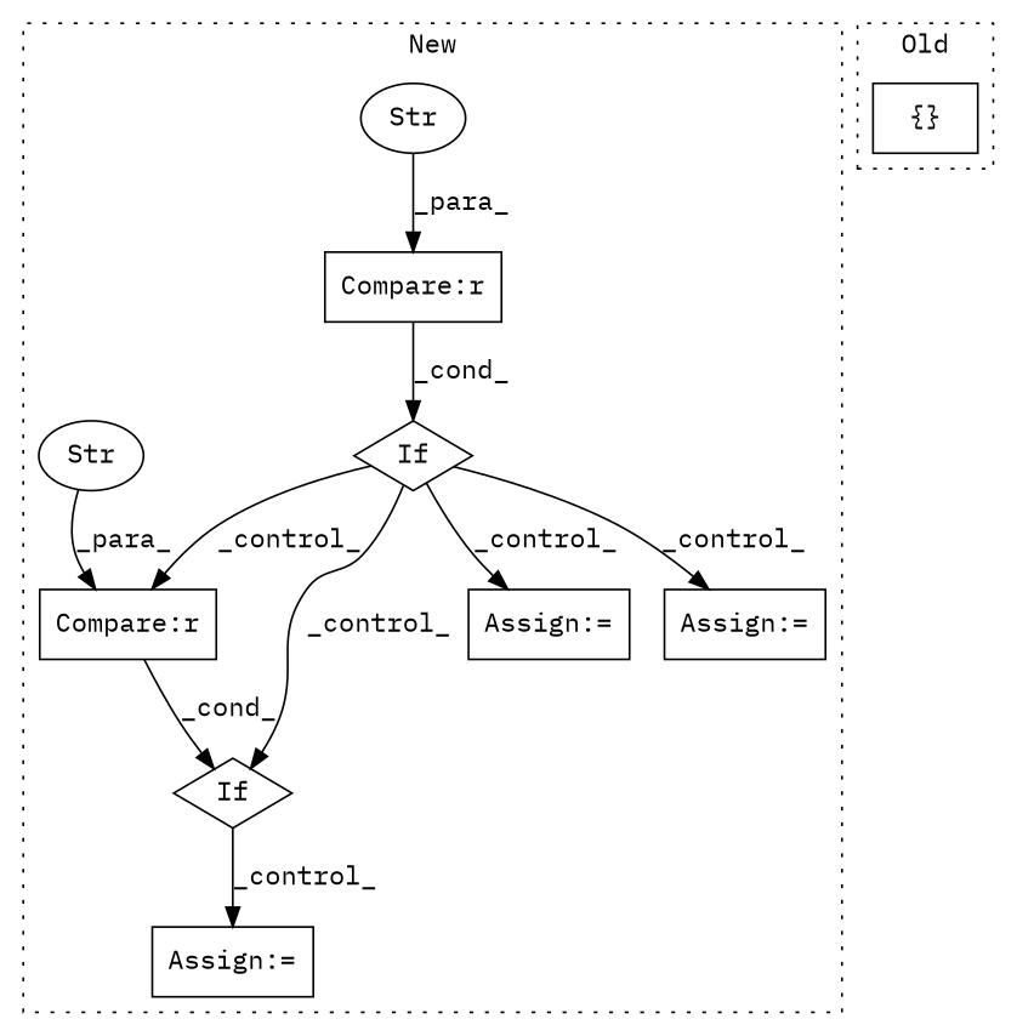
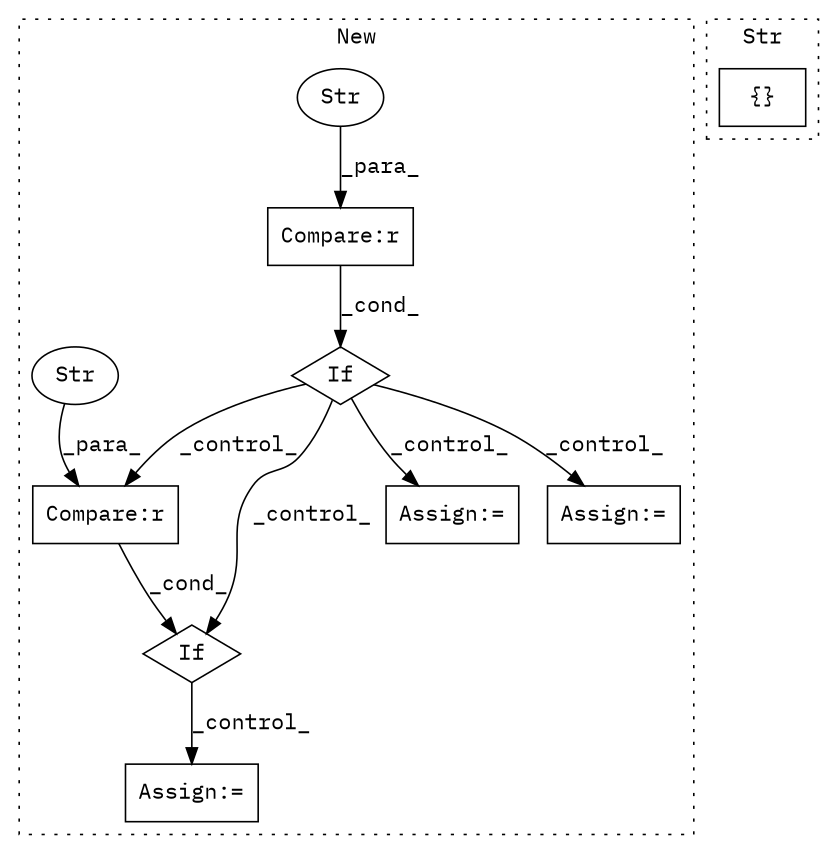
  digraph {
    fontname="IBM Plex Mono"
    node [a=68 l=3 s=1620 shape=box fontname="IBM Plex Mono"]
    edge [fontname="IBM Plex Mono"]
    n1 [a=96 l="3,14" label=If s="1617,1647" shape=diamond]
    n2 [label="Assign:=" s=1858]
    n3 [a=40 l=27 label="Compare:r"]
    n4 [label="Assign:=" s=1944]
    n5 [a=66 l=9 label=Str shape=ellipse]
    n6 [a=96 l="0,14" label=If s="2052,2078" shape=diamond]
    n7 [a=40 l=26 label="Compare:r" s=2052]
    n8 [a=66 l=8 label=Str s=2052 shape=ellipse]
    n9 [label="Assign:=" s=2105]
    n10 [a=59 l="1,0" label="{}" s="878,905"]
    subgraph cluster_1 {
      label=New
      style=dotted
      n1
      n2
      n3
      n4
      n5
      n6
      n7
      n8
      n9
    }
    subgraph cluster_2 {
-     label=Old
+     label=Str
      style=dotted
      n10
    }
    n1 -> n2 [label=_control_]
    n1 -> n4 [label=_control_]
    n1 -> n6 [label=_control_]
    n1 -> n7 [label=_control_]
    n3 -> n1 [label=_cond_]
    n5 -> n3 [label=_para_]
    n6 -> n9 [label=_control_]
    n7 -> n6 [label=_cond_]
    n8 -> n7 [label=_para_]
  }
